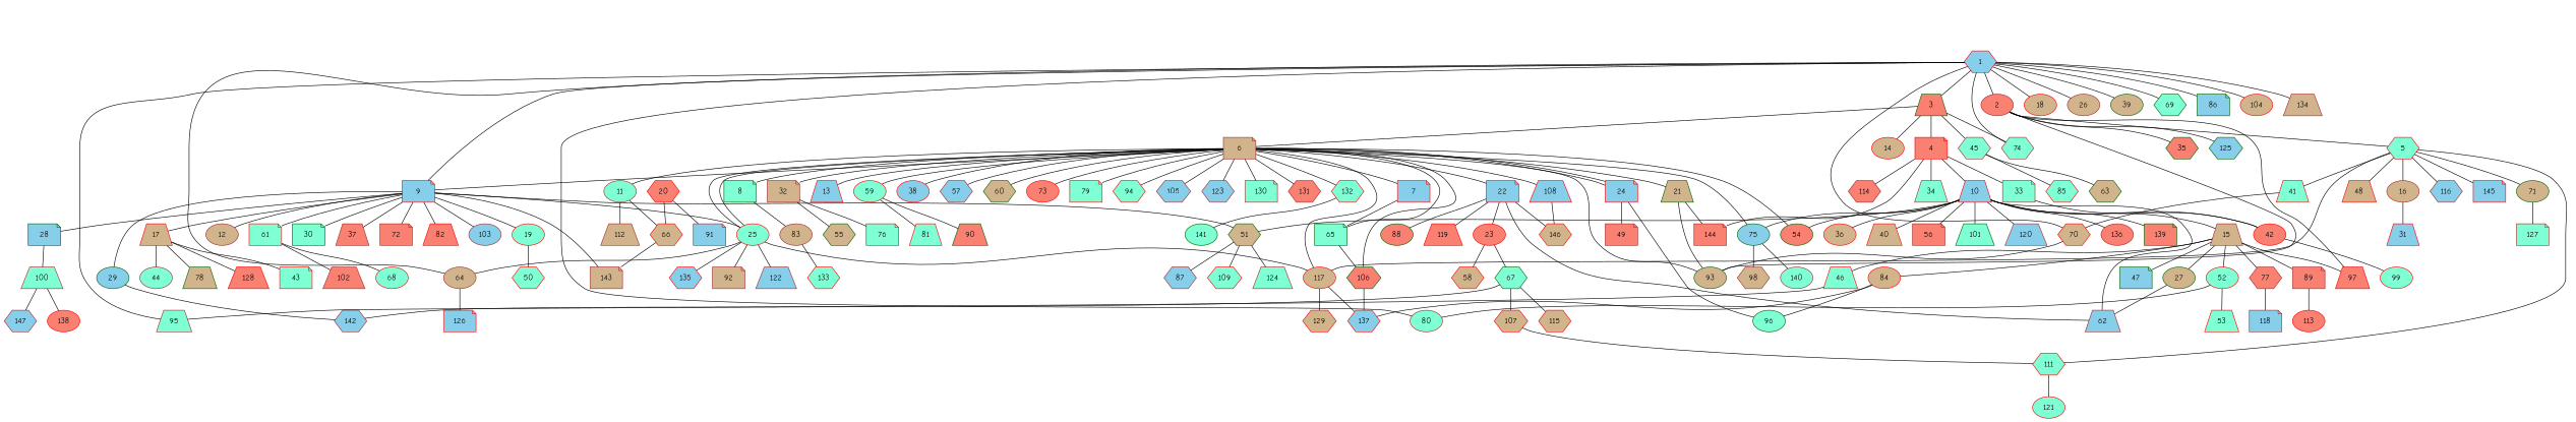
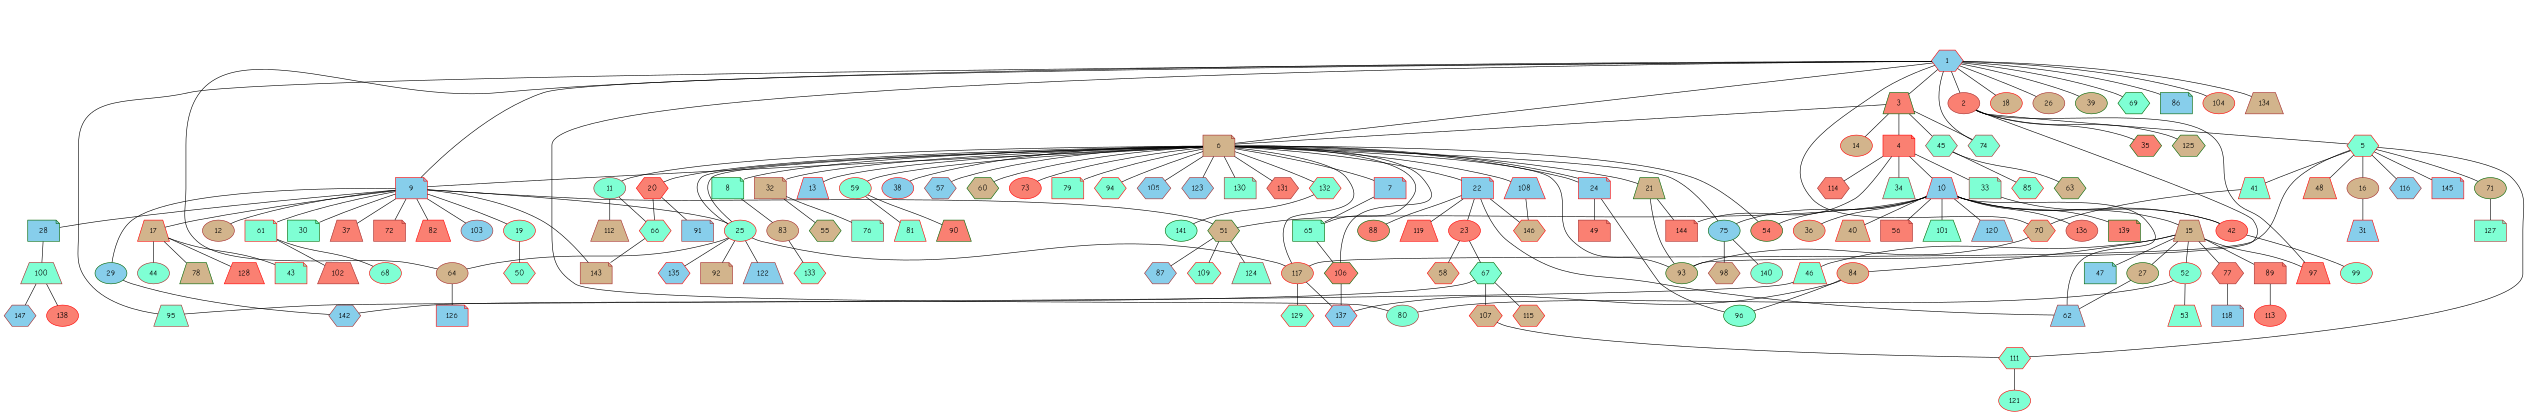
  graph {
    fontname="Comic Neue"
    node [color=red fillcolor=aquamarine fontname="Comic Neue" shape=hexagon style=filled]
    edge [fontname="Comic Neue"]
    1 [fillcolor=skyblue]
    2 [color=brown fillcolor=salmon shape=ellipse]
    3 [color=darkgreen fillcolor=salmon shape=trapezium]
    6 [color=brown fillcolor=tan shape=note]
    9 [fillcolor=skyblue shape=note]
    18 [fillcolor=tan shape=ellipse]
    26 [color=brown fillcolor=tan shape=ellipse]
    39 [color=darkgreen fillcolor=tan shape=ellipse]
    64 [color=brown fillcolor=tan shape=ellipse]
    69 [color=darkgreen]
    70 [fillcolor=tan]
    74 [color=brown]
    80 [color=brown shape=ellipse]
    86 [color=darkgreen fillcolor=skyblue shape=note]
    95 [color=brown shape=trapezium]
    104 [fillcolor=tan shape=ellipse]
    134 [color=brown fillcolor=tan shape=trapezium]
    5
    35 [color=darkgreen fillcolor=salmon]
    93 [color=darkgreen fillcolor=tan shape=ellipse]
    97 [fillcolor=salmon shape=trapezium]
-   125 [color=darkgreen fillcolor=skyblue]
+   125 [color=darkgreen fillcolor=tan]
    4 [fillcolor=salmon shape=note]
    14 [fillcolor=tan shape=ellipse]
    45 [color=brown]
    117 [fillcolor=tan shape=ellipse]
    7 [fillcolor=skyblue shape=note]
    8 [color=darkgreen shape=note]
    11 [color=brown shape=ellipse]
    13 [fillcolor=skyblue shape=trapezium]
    20 [fillcolor=salmon]
    21 [color=darkgreen fillcolor=tan shape=trapezium]
    22 [fillcolor=skyblue shape=note]
    24 [fillcolor=skyblue shape=note]
    25 [shape=ellipse]
    32 [color=brown fillcolor=tan shape=note]
    38 [fillcolor=skyblue shape=ellipse]
    54 [color=darkgreen fillcolor=salmon shape=ellipse]
    57 [color=brown fillcolor=skyblue]
    59 [shape=ellipse]
    60 [color=darkgreen fillcolor=tan]
    65 [color=darkgreen shape=note]
    73 [fillcolor=salmon shape=ellipse]
    75 [color=darkgreen fillcolor=skyblue shape=ellipse]
    79 [shape=note]
    94
    105 [color=brown fillcolor=skyblue]
    106 [color=darkgreen fillcolor=salmon]
    108 [fillcolor=skyblue shape=trapezium]
    123 [color=brown fillcolor=skyblue]
    130 [color=brown shape=note]
    131 [color=brown fillcolor=salmon]
    132
    12 [color=brown fillcolor=tan shape=ellipse]
    17 [fillcolor=tan shape=trapezium]
    19 [shape=ellipse]
    28 [color=darkgreen fillcolor=skyblue shape=note]
    29 [color=darkgreen fillcolor=skyblue shape=ellipse]
    30 [color=darkgreen shape=note]
    37 [color=brown fillcolor=salmon shape=trapezium]
    51 [color=darkgreen fillcolor=tan]
    61 [shape=note]
    72 [color=brown fillcolor=salmon shape=note]
    82 [fillcolor=salmon shape=trapezium]
    103 [color=brown fillcolor=skyblue shape=ellipse]
    143 [color=brown fillcolor=tan shape=note]
    126 [fillcolor=skyblue shape=note]
    16 [color=brown fillcolor=tan shape=ellipse]
    41 [shape=trapezium]
    48 [fillcolor=tan shape=trapezium]
    71 [color=darkgreen fillcolor=tan shape=ellipse]
    111
    116 [color=brown fillcolor=skyblue]
    145 [fillcolor=skyblue shape=note]
    10 [fillcolor=skyblue shape=trapezium]
    33 [color=brown shape=note]
    34 [color=brown shape=trapezium]
    114 [color=brown fillcolor=salmon]
    144 [color=brown fillcolor=salmon shape=note]
    63 [color=darkgreen fillcolor=tan]
    85
    15 [color=brown fillcolor=tan shape=trapezium]
    36 [fillcolor=tan shape=ellipse]
    40 [fillcolor=tan shape=trapezium]
    42 [fillcolor=salmon shape=ellipse]
    56 [color=brown fillcolor=salmon shape=note]
    62 [color=brown fillcolor=skyblue shape=trapezium]
    101 [color=darkgreen shape=trapezium]
    120 [color=brown fillcolor=skyblue shape=trapezium]
    136 [color=brown fillcolor=salmon shape=ellipse]
    139 [color=darkgreen fillcolor=salmon shape=note]
    31 [fillcolor=skyblue shape=trapezium]
    127 [color=brown shape=note]
    121 [shape=ellipse]
    137 [fillcolor=skyblue]
-   129 [fillcolor=tan]
+   129
    83 [color=brown fillcolor=tan shape=ellipse]
-   66 [fillcolor=tan]
+   66
    112 [color=brown fillcolor=tan shape=trapezium]
    91 [color=brown fillcolor=skyblue shape=note]
    23 [fillcolor=salmon shape=ellipse]
    88 [color=darkgreen fillcolor=salmon shape=ellipse]
    119 [fillcolor=salmon shape=trapezium]
    146 [fillcolor=tan]
    49 [color=brown fillcolor=salmon shape=note]
    96 [color=darkgreen shape=ellipse]
    92 [color=brown fillcolor=tan shape=note]
    122 [color=brown fillcolor=skyblue shape=trapezium]
    135 [fillcolor=skyblue]
    55 [color=darkgreen fillcolor=tan]
    76 [color=brown shape=note]
    81 [shape=trapezium]
    90 [color=darkgreen fillcolor=salmon shape=trapezium]
    98 [color=brown fillcolor=tan]
    140 [color=brown shape=ellipse]
    141 [color=darkgreen shape=ellipse]
    133
    43 [shape=note]
    44 [color=brown shape=ellipse]
    78 [color=darkgreen fillcolor=tan shape=trapezium]
    128 [fillcolor=salmon shape=trapezium]
    50
    100 [color=brown shape=trapezium]
    142 [color=brown fillcolor=skyblue]
    87 [color=brown fillcolor=skyblue]
    109
    124 [color=brown shape=trapezium]
    68 [shape=ellipse]
    102 [color=brown fillcolor=salmon shape=trapezium]
    27 [color=darkgreen fillcolor=tan shape=ellipse]
    46 [shape=trapezium]
    47 [color=darkgreen fillcolor=skyblue shape=note]
    52 [shape=ellipse]
    77 [color=brown fillcolor=salmon]
    84 [fillcolor=tan shape=ellipse]
    89 [color=brown fillcolor=salmon shape=note]
    99 [shape=ellipse]
    53 [shape=trapezium]
    118 [color=brown fillcolor=skyblue shape=note]
    113 [fillcolor=salmon shape=ellipse]
    58 [fillcolor=tan]
    67 [color=darkgreen]
    107 [fillcolor=tan]
    115 [fillcolor=tan]
    138 [fillcolor=salmon shape=ellipse]
    147 [color=brown fillcolor=skyblue]
    1 -- 2
    1 -- 3
+   1 -- 6
    1 -- 9
    1 -- 18
    1 -- 26
    1 -- 39
    1 -- 64
    1 -- 69
    1 -- 70
    1 -- 74
    1 -- 80
    1 -- 86
    1 -- 95
    1 -- 104
    1 -- 134
    2 -- 5
    2 -- 35
    2 -- 93
    2 -- 97
    2 -- 125
    3 -- 6
    3 -- 74
    3 -- 4
    3 -- 14
    3 -- 45
    6 -- 9
    6 -- 93
    6 -- 117
    6 -- 7
    6 -- 8
    6 -- 11
    6 -- 13
+   6 -- 20
    6 -- 21
    6 -- 22
    6 -- 24
    6 -- 24
    6 -- 25
    6 -- 25
    6 -- 32
    6 -- 38
    6 -- 54
    6 -- 57
    6 -- 59
    6 -- 60
    6 -- 65
    6 -- 73
    6 -- 75
    6 -- 79
    6 -- 94
    6 -- 105
    6 -- 106
    6 -- 108
    6 -- 123
    6 -- 130
    6 -- 131
    6 -- 132
    9 -- 25
    9 -- 12
    9 -- 17
    9 -- 19
    9 -- 28
    9 -- 29
    9 -- 30
    9 -- 37
    9 -- 51
    9 -- 61
    9 -- 72
    9 -- 82
    9 -- 103
    9 -- 143
    64 -- 126
    70 -- 93
    5 -- 117
    5 -- 16
    5 -- 41
    5 -- 48
    5 -- 71
    5 -- 111
    5 -- 116
    5 -- 145
    4 -- 10
    4 -- 33
    4 -- 34
    4 -- 114
    4 -- 144
    45 -- 63
    45 -- 85
    117 -- 137
    117 -- 129
    7 -- 65
    8 -- 83
    11 -- 66
    11 -- 112
    20 -- 66
    20 -- 91
    21 -- 93
    21 -- 144
    22 -- 62
    22 -- 23
    22 -- 88
    22 -- 119
    22 -- 146
    24 -- 49
    24 -- 96
    25 -- 64
    25 -- 117
    25 -- 92
    25 -- 122
    25 -- 135
    32 -- 55
    32 -- 76
    59 -- 81
    59 -- 90
    65 -- 106
    75 -- 98
    75 -- 140
    106 -- 137
    108 -- 146
    132 -- 141
    17 -- 43
    17 -- 44
    17 -- 78
    17 -- 128
    19 -- 50
    28 -- 100
    29 -- 142
    51 -- 87
    51 -- 109
    51 -- 124
    61 -- 68
    61 -- 102
    16 -- 31
    41 -- 70
    71 -- 127
    111 -- 121
    10 -- 54
    10 -- 75
    10 -- 51
    10 -- 15
    10 -- 36
    10 -- 40
    10 -- 42
    10 -- 56
    10 -- 62
    10 -- 101
    10 -- 120
    10 -- 136
    10 -- 139
    33 -- 42
    15 -- 97
    15 -- 27
    15 -- 46
    15 -- 47
    15 -- 52
    15 -- 77
    15 -- 84
    15 -- 89
    42 -- 99
    83 -- 133
    66 -- 143
    23 -- 58
    23 -- 67
    100 -- 138
    100 -- 147
    27 -- 62
    46 -- 95
    52 -- 80
    52 -- 53
    77 -- 118
    84 -- 137
    84 -- 96
    89 -- 113
    67 -- 142
    67 -- 107
    67 -- 115
    107 -- 111
  }
